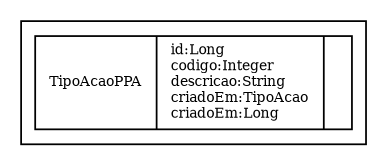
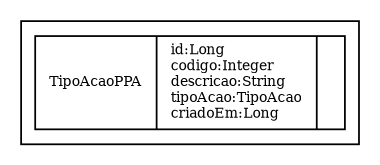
  digraph {
    fontname="Times-Roman"
    fontsize=8
    rankdir=LR
-   n1 [fontname="Times-Roman" fontsize=8 label="{TipoAcaoPPA|id:Long\lcodigo:Integer\ldescricao:String\lcriadoEm:TipoAcao\lcriadoEm:Long\l|\l}" shape=record]
+   n1 [fontname="Times-Roman" fontsize=8 label="{TipoAcaoPPA|id:Long\lcodigo:Integer\ldescricao:String\ltipoAcao:TipoAcao\lcriadoEm:Long\l|\l}" shape=record]
    subgraph cluster_1 {
      n1
    }
  }
